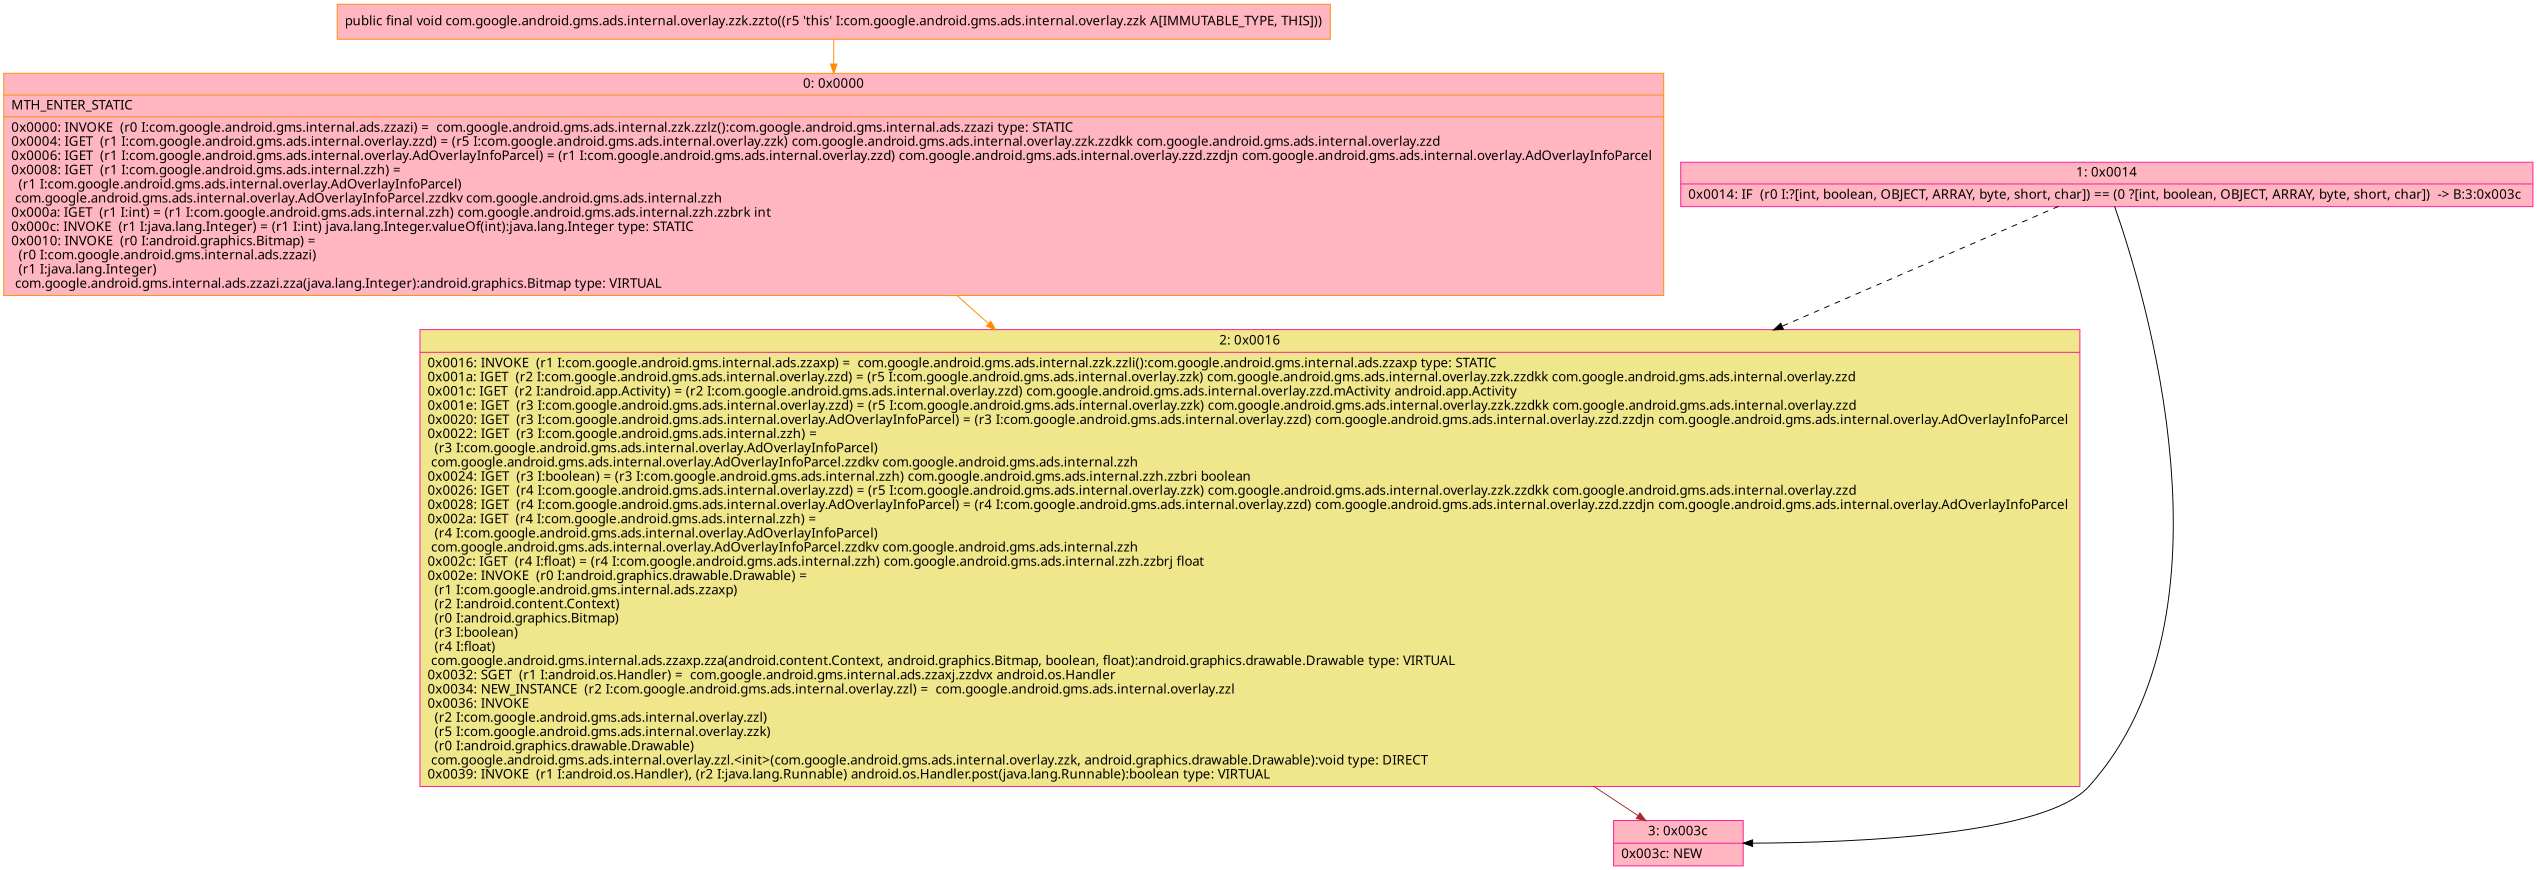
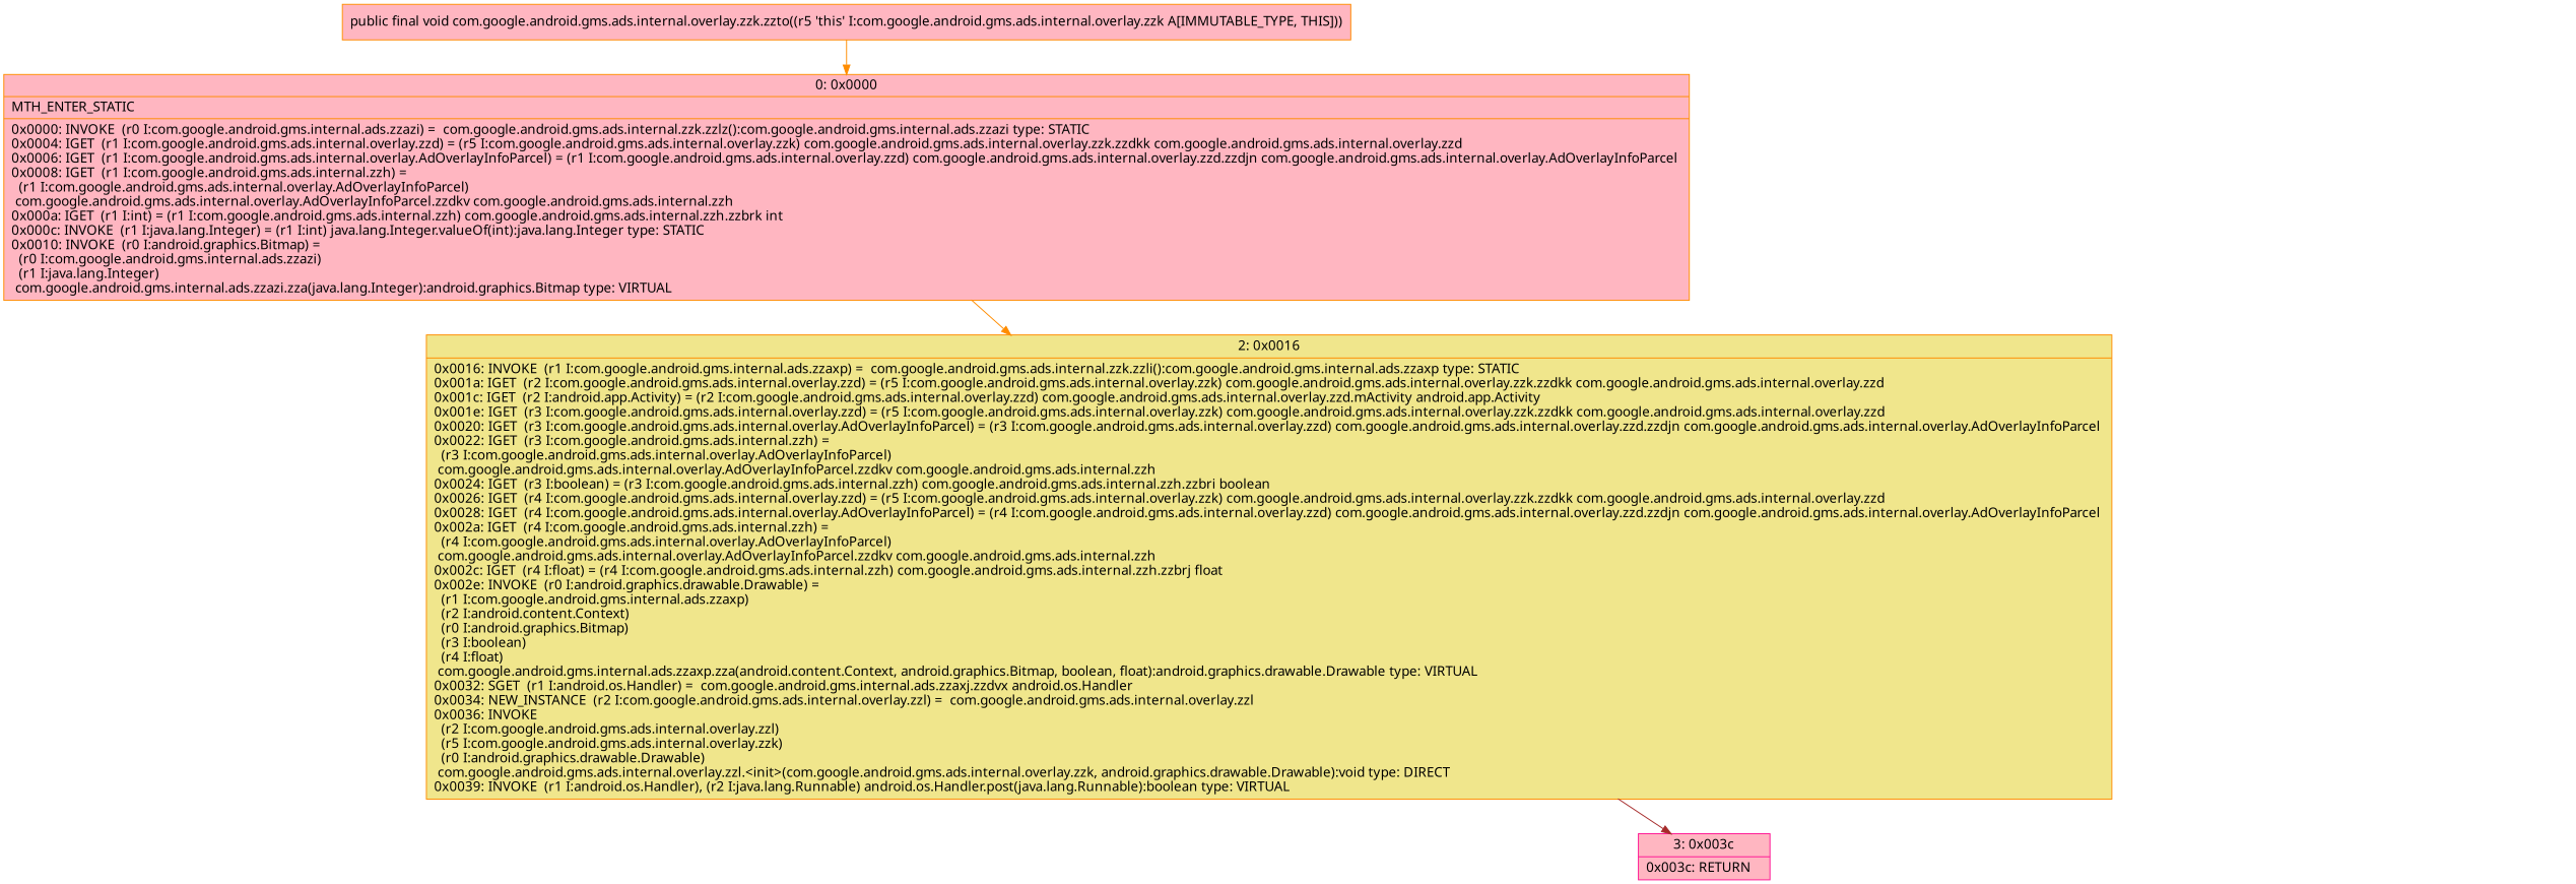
  digraph {
    fontname="Noto Sans"
    node [color=deeppink fillcolor=lightpink fontname="Noto Sans" shape=record style=filled]
    edge [color=darkorange fontname="Noto Sans"]
    n1 [color=darkorange label="{0\:\ 0x0000|MTH_ENTER_STATIC\l|0x0000: INVOKE  (r0 I:com.google.android.gms.internal.ads.zzazi) =  com.google.android.gms.ads.internal.zzk.zzlz():com.google.android.gms.internal.ads.zzazi type: STATIC \l0x0004: IGET  (r1 I:com.google.android.gms.ads.internal.overlay.zzd) = (r5 I:com.google.android.gms.ads.internal.overlay.zzk) com.google.android.gms.ads.internal.overlay.zzk.zzdkk com.google.android.gms.ads.internal.overlay.zzd \l0x0006: IGET  (r1 I:com.google.android.gms.ads.internal.overlay.AdOverlayInfoParcel) = (r1 I:com.google.android.gms.ads.internal.overlay.zzd) com.google.android.gms.ads.internal.overlay.zzd.zzdjn com.google.android.gms.ads.internal.overlay.AdOverlayInfoParcel \l0x0008: IGET  (r1 I:com.google.android.gms.ads.internal.zzh) = \l  (r1 I:com.google.android.gms.ads.internal.overlay.AdOverlayInfoParcel)\l com.google.android.gms.ads.internal.overlay.AdOverlayInfoParcel.zzdkv com.google.android.gms.ads.internal.zzh \l0x000a: IGET  (r1 I:int) = (r1 I:com.google.android.gms.ads.internal.zzh) com.google.android.gms.ads.internal.zzh.zzbrk int \l0x000c: INVOKE  (r1 I:java.lang.Integer) = (r1 I:int) java.lang.Integer.valueOf(int):java.lang.Integer type: STATIC \l0x0010: INVOKE  (r0 I:android.graphics.Bitmap) = \l  (r0 I:com.google.android.gms.internal.ads.zzazi)\l  (r1 I:java.lang.Integer)\l com.google.android.gms.internal.ads.zzazi.zza(java.lang.Integer):android.graphics.Bitmap type: VIRTUAL \l}"]
-   n2 [fillcolor=khaki label="{2\:\ 0x0016|0x0016: INVOKE  (r1 I:com.google.android.gms.internal.ads.zzaxp) =  com.google.android.gms.ads.internal.zzk.zzli():com.google.android.gms.internal.ads.zzaxp type: STATIC \l0x001a: IGET  (r2 I:com.google.android.gms.ads.internal.overlay.zzd) = (r5 I:com.google.android.gms.ads.internal.overlay.zzk) com.google.android.gms.ads.internal.overlay.zzk.zzdkk com.google.android.gms.ads.internal.overlay.zzd \l0x001c: IGET  (r2 I:android.app.Activity) = (r2 I:com.google.android.gms.ads.internal.overlay.zzd) com.google.android.gms.ads.internal.overlay.zzd.mActivity android.app.Activity \l0x001e: IGET  (r3 I:com.google.android.gms.ads.internal.overlay.zzd) = (r5 I:com.google.android.gms.ads.internal.overlay.zzk) com.google.android.gms.ads.internal.overlay.zzk.zzdkk com.google.android.gms.ads.internal.overlay.zzd \l0x0020: IGET  (r3 I:com.google.android.gms.ads.internal.overlay.AdOverlayInfoParcel) = (r3 I:com.google.android.gms.ads.internal.overlay.zzd) com.google.android.gms.ads.internal.overlay.zzd.zzdjn com.google.android.gms.ads.internal.overlay.AdOverlayInfoParcel \l0x0022: IGET  (r3 I:com.google.android.gms.ads.internal.zzh) = \l  (r3 I:com.google.android.gms.ads.internal.overlay.AdOverlayInfoParcel)\l com.google.android.gms.ads.internal.overlay.AdOverlayInfoParcel.zzdkv com.google.android.gms.ads.internal.zzh \l0x0024: IGET  (r3 I:boolean) = (r3 I:com.google.android.gms.ads.internal.zzh) com.google.android.gms.ads.internal.zzh.zzbri boolean \l0x0026: IGET  (r4 I:com.google.android.gms.ads.internal.overlay.zzd) = (r5 I:com.google.android.gms.ads.internal.overlay.zzk) com.google.android.gms.ads.internal.overlay.zzk.zzdkk com.google.android.gms.ads.internal.overlay.zzd \l0x0028: IGET  (r4 I:com.google.android.gms.ads.internal.overlay.AdOverlayInfoParcel) = (r4 I:com.google.android.gms.ads.internal.overlay.zzd) com.google.android.gms.ads.internal.overlay.zzd.zzdjn com.google.android.gms.ads.internal.overlay.AdOverlayInfoParcel \l0x002a: IGET  (r4 I:com.google.android.gms.ads.internal.zzh) = \l  (r4 I:com.google.android.gms.ads.internal.overlay.AdOverlayInfoParcel)\l com.google.android.gms.ads.internal.overlay.AdOverlayInfoParcel.zzdkv com.google.android.gms.ads.internal.zzh \l0x002c: IGET  (r4 I:float) = (r4 I:com.google.android.gms.ads.internal.zzh) com.google.android.gms.ads.internal.zzh.zzbrj float \l0x002e: INVOKE  (r0 I:android.graphics.drawable.Drawable) = \l  (r1 I:com.google.android.gms.internal.ads.zzaxp)\l  (r2 I:android.content.Context)\l  (r0 I:android.graphics.Bitmap)\l  (r3 I:boolean)\l  (r4 I:float)\l com.google.android.gms.internal.ads.zzaxp.zza(android.content.Context, android.graphics.Bitmap, boolean, float):android.graphics.drawable.Drawable type: VIRTUAL \l0x0032: SGET  (r1 I:android.os.Handler) =  com.google.android.gms.internal.ads.zzaxj.zzdvx android.os.Handler \l0x0034: NEW_INSTANCE  (r2 I:com.google.android.gms.ads.internal.overlay.zzl) =  com.google.android.gms.ads.internal.overlay.zzl \l0x0036: INVOKE  \l  (r2 I:com.google.android.gms.ads.internal.overlay.zzl)\l  (r5 I:com.google.android.gms.ads.internal.overlay.zzk)\l  (r0 I:android.graphics.drawable.Drawable)\l com.google.android.gms.ads.internal.overlay.zzl.\<init\>(com.google.android.gms.ads.internal.overlay.zzk, android.graphics.drawable.Drawable):void type: DIRECT \l0x0039: INVOKE  (r1 I:android.os.Handler), (r2 I:java.lang.Runnable) android.os.Handler.post(java.lang.Runnable):boolean type: VIRTUAL \l}"]
-   n3 [label="{1\:\ 0x0014|0x0014: IF  (r0 I:?[int, boolean, OBJECT, ARRAY, byte, short, char]) == (0 ?[int, boolean, OBJECT, ARRAY, byte, short, char])  \-\> B:3:0x003c \l}"]
-   n4 [label="{3\:\ 0x003c|0x003c: NEW   \l}"]
+   n2 [color=darkorange fillcolor=khaki label="{2\:\ 0x0016|0x0016: INVOKE  (r1 I:com.google.android.gms.internal.ads.zzaxp) =  com.google.android.gms.ads.internal.zzk.zzli():com.google.android.gms.internal.ads.zzaxp type: STATIC \l0x001a: IGET  (r2 I:com.google.android.gms.ads.internal.overlay.zzd) = (r5 I:com.google.android.gms.ads.internal.overlay.zzk) com.google.android.gms.ads.internal.overlay.zzk.zzdkk com.google.android.gms.ads.internal.overlay.zzd \l0x001c: IGET  (r2 I:android.app.Activity) = (r2 I:com.google.android.gms.ads.internal.overlay.zzd) com.google.android.gms.ads.internal.overlay.zzd.mActivity android.app.Activity \l0x001e: IGET  (r3 I:com.google.android.gms.ads.internal.overlay.zzd) = (r5 I:com.google.android.gms.ads.internal.overlay.zzk) com.google.android.gms.ads.internal.overlay.zzk.zzdkk com.google.android.gms.ads.internal.overlay.zzd \l0x0020: IGET  (r3 I:com.google.android.gms.ads.internal.overlay.AdOverlayInfoParcel) = (r3 I:com.google.android.gms.ads.internal.overlay.zzd) com.google.android.gms.ads.internal.overlay.zzd.zzdjn com.google.android.gms.ads.internal.overlay.AdOverlayInfoParcel \l0x0022: IGET  (r3 I:com.google.android.gms.ads.internal.zzh) = \l  (r3 I:com.google.android.gms.ads.internal.overlay.AdOverlayInfoParcel)\l com.google.android.gms.ads.internal.overlay.AdOverlayInfoParcel.zzdkv com.google.android.gms.ads.internal.zzh \l0x0024: IGET  (r3 I:boolean) = (r3 I:com.google.android.gms.ads.internal.zzh) com.google.android.gms.ads.internal.zzh.zzbri boolean \l0x0026: IGET  (r4 I:com.google.android.gms.ads.internal.overlay.zzd) = (r5 I:com.google.android.gms.ads.internal.overlay.zzk) com.google.android.gms.ads.internal.overlay.zzk.zzdkk com.google.android.gms.ads.internal.overlay.zzd \l0x0028: IGET  (r4 I:com.google.android.gms.ads.internal.overlay.AdOverlayInfoParcel) = (r4 I:com.google.android.gms.ads.internal.overlay.zzd) com.google.android.gms.ads.internal.overlay.zzd.zzdjn com.google.android.gms.ads.internal.overlay.AdOverlayInfoParcel \l0x002a: IGET  (r4 I:com.google.android.gms.ads.internal.zzh) = \l  (r4 I:com.google.android.gms.ads.internal.overlay.AdOverlayInfoParcel)\l com.google.android.gms.ads.internal.overlay.AdOverlayInfoParcel.zzdkv com.google.android.gms.ads.internal.zzh \l0x002c: IGET  (r4 I:float) = (r4 I:com.google.android.gms.ads.internal.zzh) com.google.android.gms.ads.internal.zzh.zzbrj float \l0x002e: INVOKE  (r0 I:android.graphics.drawable.Drawable) = \l  (r1 I:com.google.android.gms.internal.ads.zzaxp)\l  (r2 I:android.content.Context)\l  (r0 I:android.graphics.Bitmap)\l  (r3 I:boolean)\l  (r4 I:float)\l com.google.android.gms.internal.ads.zzaxp.zza(android.content.Context, android.graphics.Bitmap, boolean, float):android.graphics.drawable.Drawable type: VIRTUAL \l0x0032: SGET  (r1 I:android.os.Handler) =  com.google.android.gms.internal.ads.zzaxj.zzdvx android.os.Handler \l0x0034: NEW_INSTANCE  (r2 I:com.google.android.gms.ads.internal.overlay.zzl) =  com.google.android.gms.ads.internal.overlay.zzl \l0x0036: INVOKE  \l  (r2 I:com.google.android.gms.ads.internal.overlay.zzl)\l  (r5 I:com.google.android.gms.ads.internal.overlay.zzk)\l  (r0 I:android.graphics.drawable.Drawable)\l com.google.android.gms.ads.internal.overlay.zzl.\<init\>(com.google.android.gms.ads.internal.overlay.zzk, android.graphics.drawable.Drawable):void type: DIRECT \l0x0039: INVOKE  (r1 I:android.os.Handler), (r2 I:java.lang.Runnable) android.os.Handler.post(java.lang.Runnable):boolean type: VIRTUAL \l}"]
+   n4 [label="{3\:\ 0x003c|0x003c: RETURN   \l}"]
    n5 [color=darkorange label="{public final void com.google.android.gms.ads.internal.overlay.zzk.zzto((r5 'this' I:com.google.android.gms.ads.internal.overlay.zzk A[IMMUTABLE_TYPE, THIS])) }"]
    n1 -> n2
    n2 -> n4 [color=brown]
-   n3 -> n2 [color=black style=dashed]
-   n3 -> n4 [color=black]
    n5 -> n1
  }
